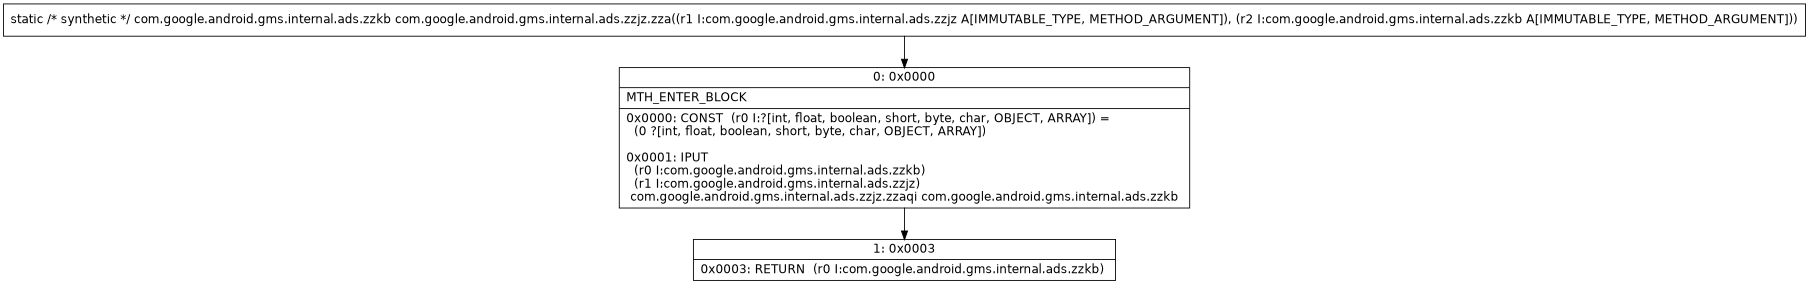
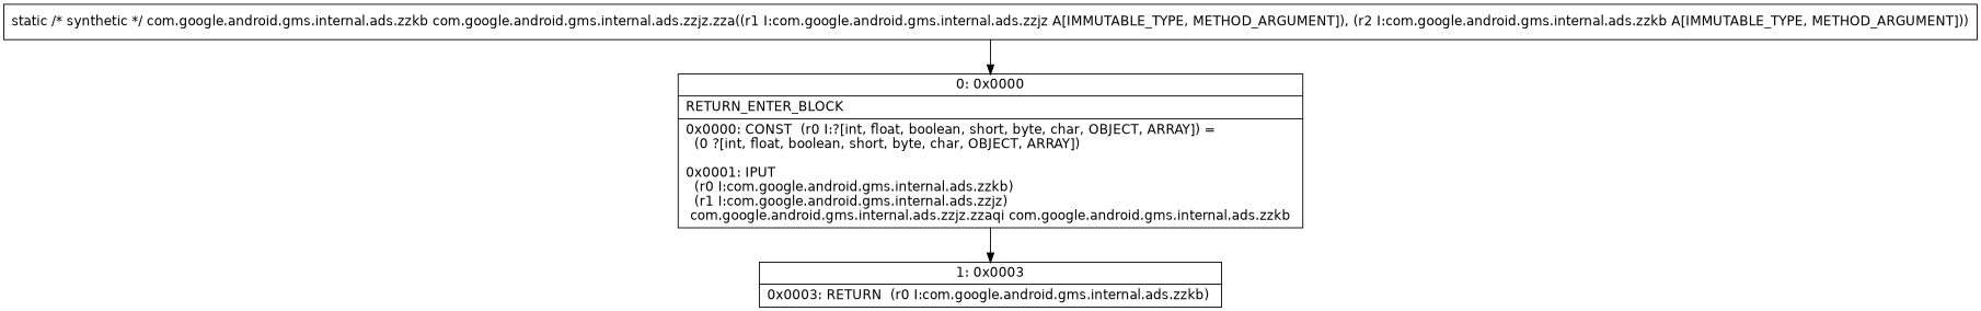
  digraph {
    fontname="DejaVu Sans"
    node [shape=record fontname="DejaVu Sans"]
    edge [fontname="DejaVu Sans"]
-   n1 [label="{0\:\ 0x0000|MTH_ENTER_BLOCK\l|0x0000: CONST  (r0 I:?[int, float, boolean, short, byte, char, OBJECT, ARRAY]) = \l  (0 ?[int, float, boolean, short, byte, char, OBJECT, ARRAY])\l \l0x0001: IPUT  \l  (r0 I:com.google.android.gms.internal.ads.zzkb)\l  (r1 I:com.google.android.gms.internal.ads.zzjz)\l com.google.android.gms.internal.ads.zzjz.zzaqi com.google.android.gms.internal.ads.zzkb \l}"]
+   n1 [label="{0\:\ 0x0000|RETURN_ENTER_BLOCK\l|0x0000: CONST  (r0 I:?[int, float, boolean, short, byte, char, OBJECT, ARRAY]) = \l  (0 ?[int, float, boolean, short, byte, char, OBJECT, ARRAY])\l \l0x0001: IPUT  \l  (r0 I:com.google.android.gms.internal.ads.zzkb)\l  (r1 I:com.google.android.gms.internal.ads.zzjz)\l com.google.android.gms.internal.ads.zzjz.zzaqi com.google.android.gms.internal.ads.zzkb \l}"]
    n2 [label="{1\:\ 0x0003|0x0003: RETURN  (r0 I:com.google.android.gms.internal.ads.zzkb) \l}"]
    n3 [label="{static \/* synthetic *\/ com.google.android.gms.internal.ads.zzkb com.google.android.gms.internal.ads.zzjz.zza((r1 I:com.google.android.gms.internal.ads.zzjz A[IMMUTABLE_TYPE, METHOD_ARGUMENT]), (r2 I:com.google.android.gms.internal.ads.zzkb A[IMMUTABLE_TYPE, METHOD_ARGUMENT])) }"]
    n1 -> n2
    n3 -> n1
  }
